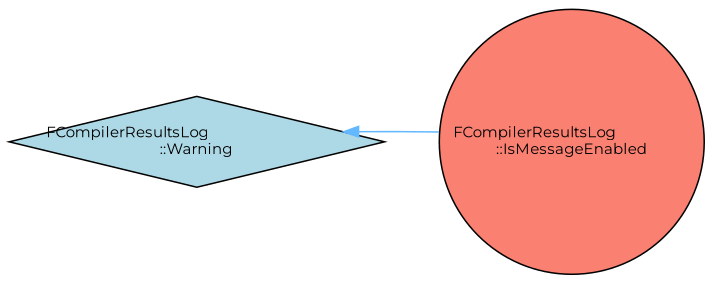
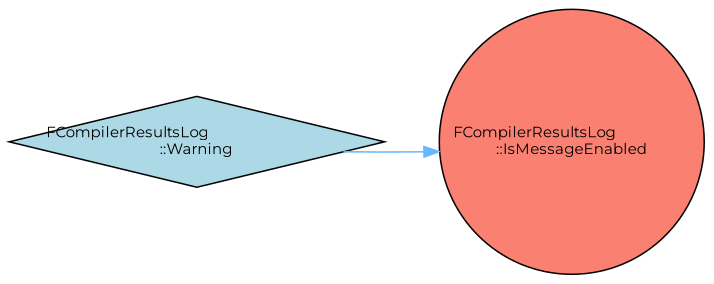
  digraph {
    rankdir=RL
    fontname=Montserrat
    node [color=black fontname=Montserrat fontsize=10 style=filled]
    n1 [fillcolor=salmon fontcolor=black height=0.2 label="FCompilerResultsLog\l::IsMessageEnabled" shape=circle width=0.4]
    n2 [fillcolor=lightblue height=0.2 label="FCompilerResultsLog\l::Warning" shape=diamond width=0.4]
-   n2 -> n1 [color=steelblue1 dir=back fontname=Montserrat fontsize=10 labelfontname=Helvetica labelfontsize=10 style=solid]
+   n1 -> n2 [color=steelblue1 dir=back fontname=Montserrat fontsize=10 labelfontname=Helvetica labelfontsize=10 style=solid]
  }
